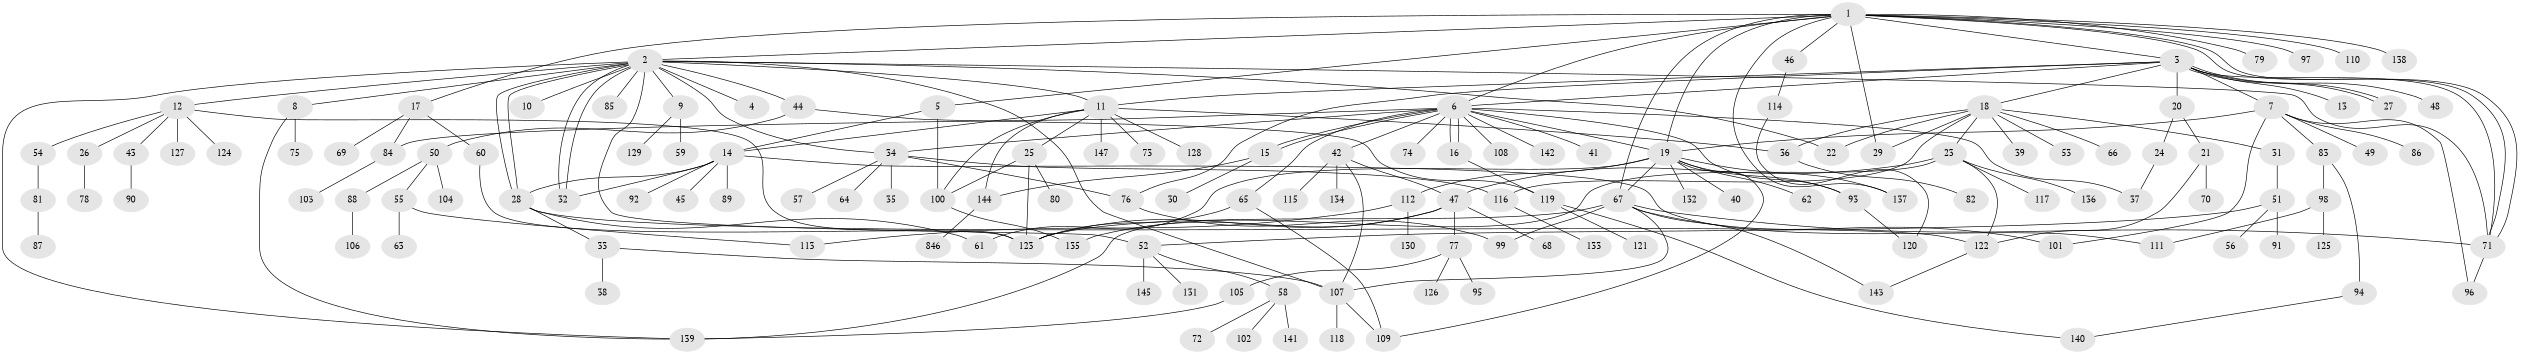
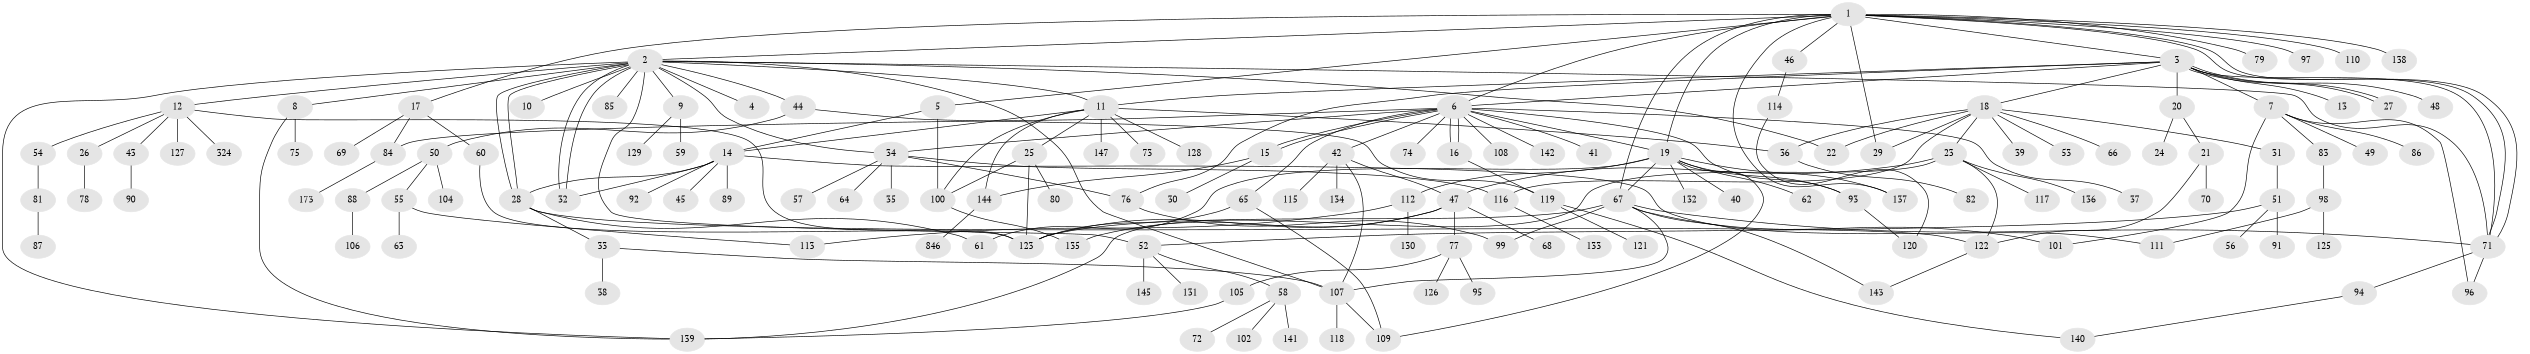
  graph {
    fontname="PT Serif"
    node [color=gray90 fontname="PT Serif" style=filled]
    edge [fontname="PT Serif"]
    1
    2
    3
    5
    6
    17
    19
    29
    46
    67
    71
    79
    97
    110
    137
    138
    4
    8
    9
    10
    11
    12
    22
    28
    32
    34
    44
    52
    85
    107
    139
    7
    13
    18
    20
    27
    48
    76
    14
    100
    15
    16
    37
    41
    42
    65
    74
    84
    93
    108
    142
    60
    69
    40
    61
    62
    109
    112
    132
    114
    101
    123
    99
    143
    96
    94
    75
    59
    129
    25
    36
    73
    128
    144
    147
    26
    43
    54
-   124
+   124 [label=324]
    127
    122
    33
    116
    35
    57
    64
    119
    50
    58
    131
    145
    118
    49
    83
    86
    23
    31
    39
    53
    66
    21
    24
    45
    89
    92
    111
    135
    30
    47
    115
    134
-   103
+   103 [label=173]
    120
    98
    80
    82
    n117 [label=846]
    78
    90
    81
    140
    121
    117
    136
    51
    133
    113
    130
    70
    68
    77
    38
    56
    91
    55
    88
    104
    95
    105
    126
    63
    106
    72
    102
    141
    87
    125
    1 -- 2
    1 -- 3
    1 -- 5
    1 -- 6
    1 -- 17
    1 -- 19
    1 -- 29
    1 -- 46
    1 -- 67
    1 -- 71
    1 -- 71
    1 -- 79
    1 -- 97
    1 -- 110
    1 -- 137
    1 -- 138
    2 -- 71
    2 -- 4
    2 -- 8
    2 -- 9
    2 -- 10
    2 -- 11
    2 -- 12
    2 -- 22
    2 -- 28
    2 -- 28
    2 -- 32
    2 -- 32
    2 -- 34
    2 -- 44
    2 -- 52
    2 -- 85
    2 -- 107
    2 -- 139
    3 -- 6
    3 -- 71
    3 -- 11
    3 -- 7
    3 -- 13
    3 -- 18
    3 -- 20
    3 -- 27
    3 -- 27
    3 -- 48
    3 -- 76
    5 -- 14
    5 -- 100
    6 -- 19
    6 -- 34
    6 -- 15
    6 -- 15
    6 -- 16
    6 -- 16
    6 -- 37
    6 -- 41
    6 -- 42
    6 -- 65
    6 -- 74
    6 -- 84
    6 -- 93
    6 -- 108
    6 -- 142
    17 -- 84
    17 -- 60
    17 -- 69
    19 -- 67
    19 -- 137
    19 -- 93
    19 -- 40
    19 -- 61
    19 -- 62
    19 -- 109
    19 -- 112
    19 -- 132
    46 -- 114
    67 -- 71
    67 -- 107
    67 -- 101
    67 -- 123
    67 -- 99
    67 -- 143
    71 -- 96
-   83 -- 94
+   71 -- 94
    8 -- 139
    8 -- 75
    9 -- 59
    9 -- 129
    11 -- 14
    11 -- 100
    11 -- 25
    11 -- 36
    11 -- 73
    11 -- 128
    11 -- 144
    11 -- 147
    12 -- 123
    12 -- 26
    12 -- 43
    12 -- 54
    12 -- 124
    12 -- 127
    28 -- 61
    28 -- 122
    28 -- 33
    34 -- 76
    34 -- 116
    34 -- 35
    34 -- 57
    34 -- 64
    44 -- 119
    44 -- 50
    52 -- 58
    52 -- 131
    52 -- 145
    107 -- 109
    107 -- 118
-   7 -- 19
    7 -- 101
    7 -- 96
    7 -- 49
    7 -- 83
    7 -- 86
    18 -- 29
    18 -- 22
    18 -- 36
    18 -- 116
    18 -- 23
    18 -- 31
    18 -- 39
    18 -- 53
    18 -- 66
    20 -- 21
    20 -- 24
    76 -- 99
    14 -- 28
    14 -- 32
    14 -- 45
    14 -- 89
    14 -- 92
    14 -- 111
    100 -- 135
    15 -- 144
    15 -- 30
    16 -- 119
    42 -- 107
    42 -- 47
    42 -- 115
    42 -- 134
    65 -- 109
    65 -- 123
    84 -- 103
    93 -- 120
    60 -- 123
    112 -- 113
    112 -- 130
    114 -- 120
    94 -- 140
    25 -- 100
    25 -- 123
    25 -- 80
    36 -- 82
    144 -- n117
    26 -- 78
    43 -- 90
    54 -- 81
    122 -- 143
    33 -- 107
    33 -- 38
    116 -- 133
    119 -- 140
    119 -- 121
    50 -- 55
    50 -- 88
    50 -- 104
    58 -- 72
    58 -- 102
    58 -- 141
    83 -- 98
    23 -- 139
    23 -- 122
    23 -- 47
    23 -- 117
    23 -- 136
    31 -- 51
    21 -- 122
    21 -- 70
-   24 -- 37
    47 -- 123
    47 -- 135
    47 -- 68
    47 -- 77
    98 -- 111
    98 -- 125
    81 -- 87
    51 -- 52
    51 -- 56
    51 -- 91
    77 -- 95
    77 -- 105
    77 -- 126
    55 -- 113
    55 -- 63
    88 -- 106
    105 -- 139
  }
